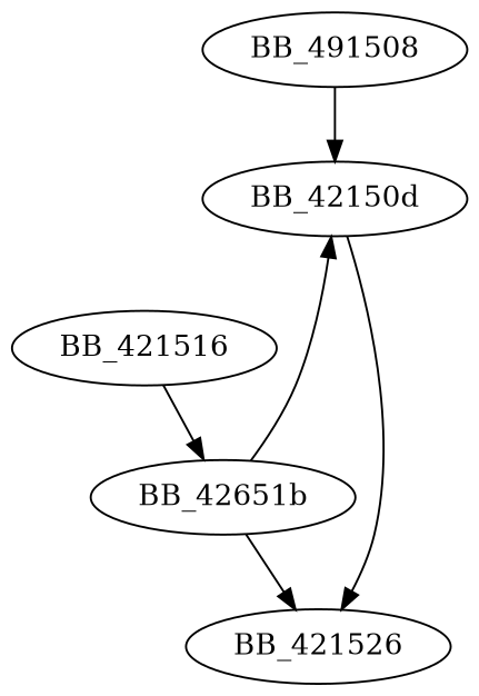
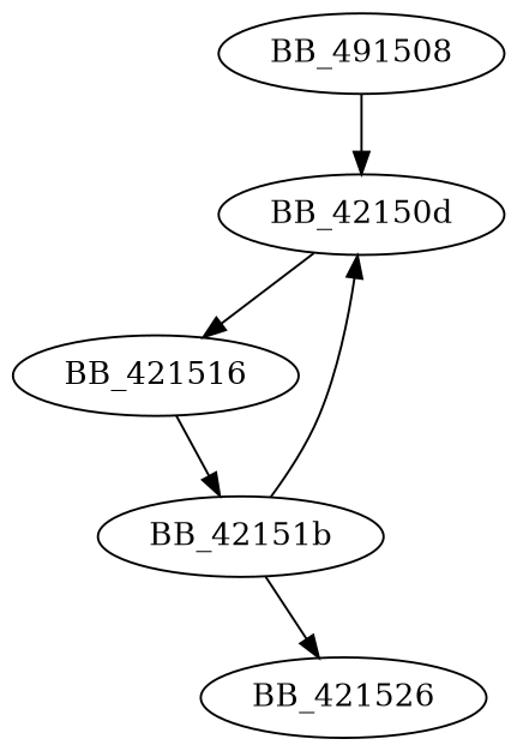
  digraph {
    n1 [label=BB_491508]
    BB_42150d
    BB_421516
-   BB_42151b [label=BB_42651b]
+   BB_42151b
    BB_421526
    n1 -> BB_42150d
-   BB_42150d -> BB_421526
+   BB_42150d -> BB_421516
    BB_421516 -> BB_42151b
    BB_42151b -> BB_42150d
    BB_42151b -> BB_421526
  }
